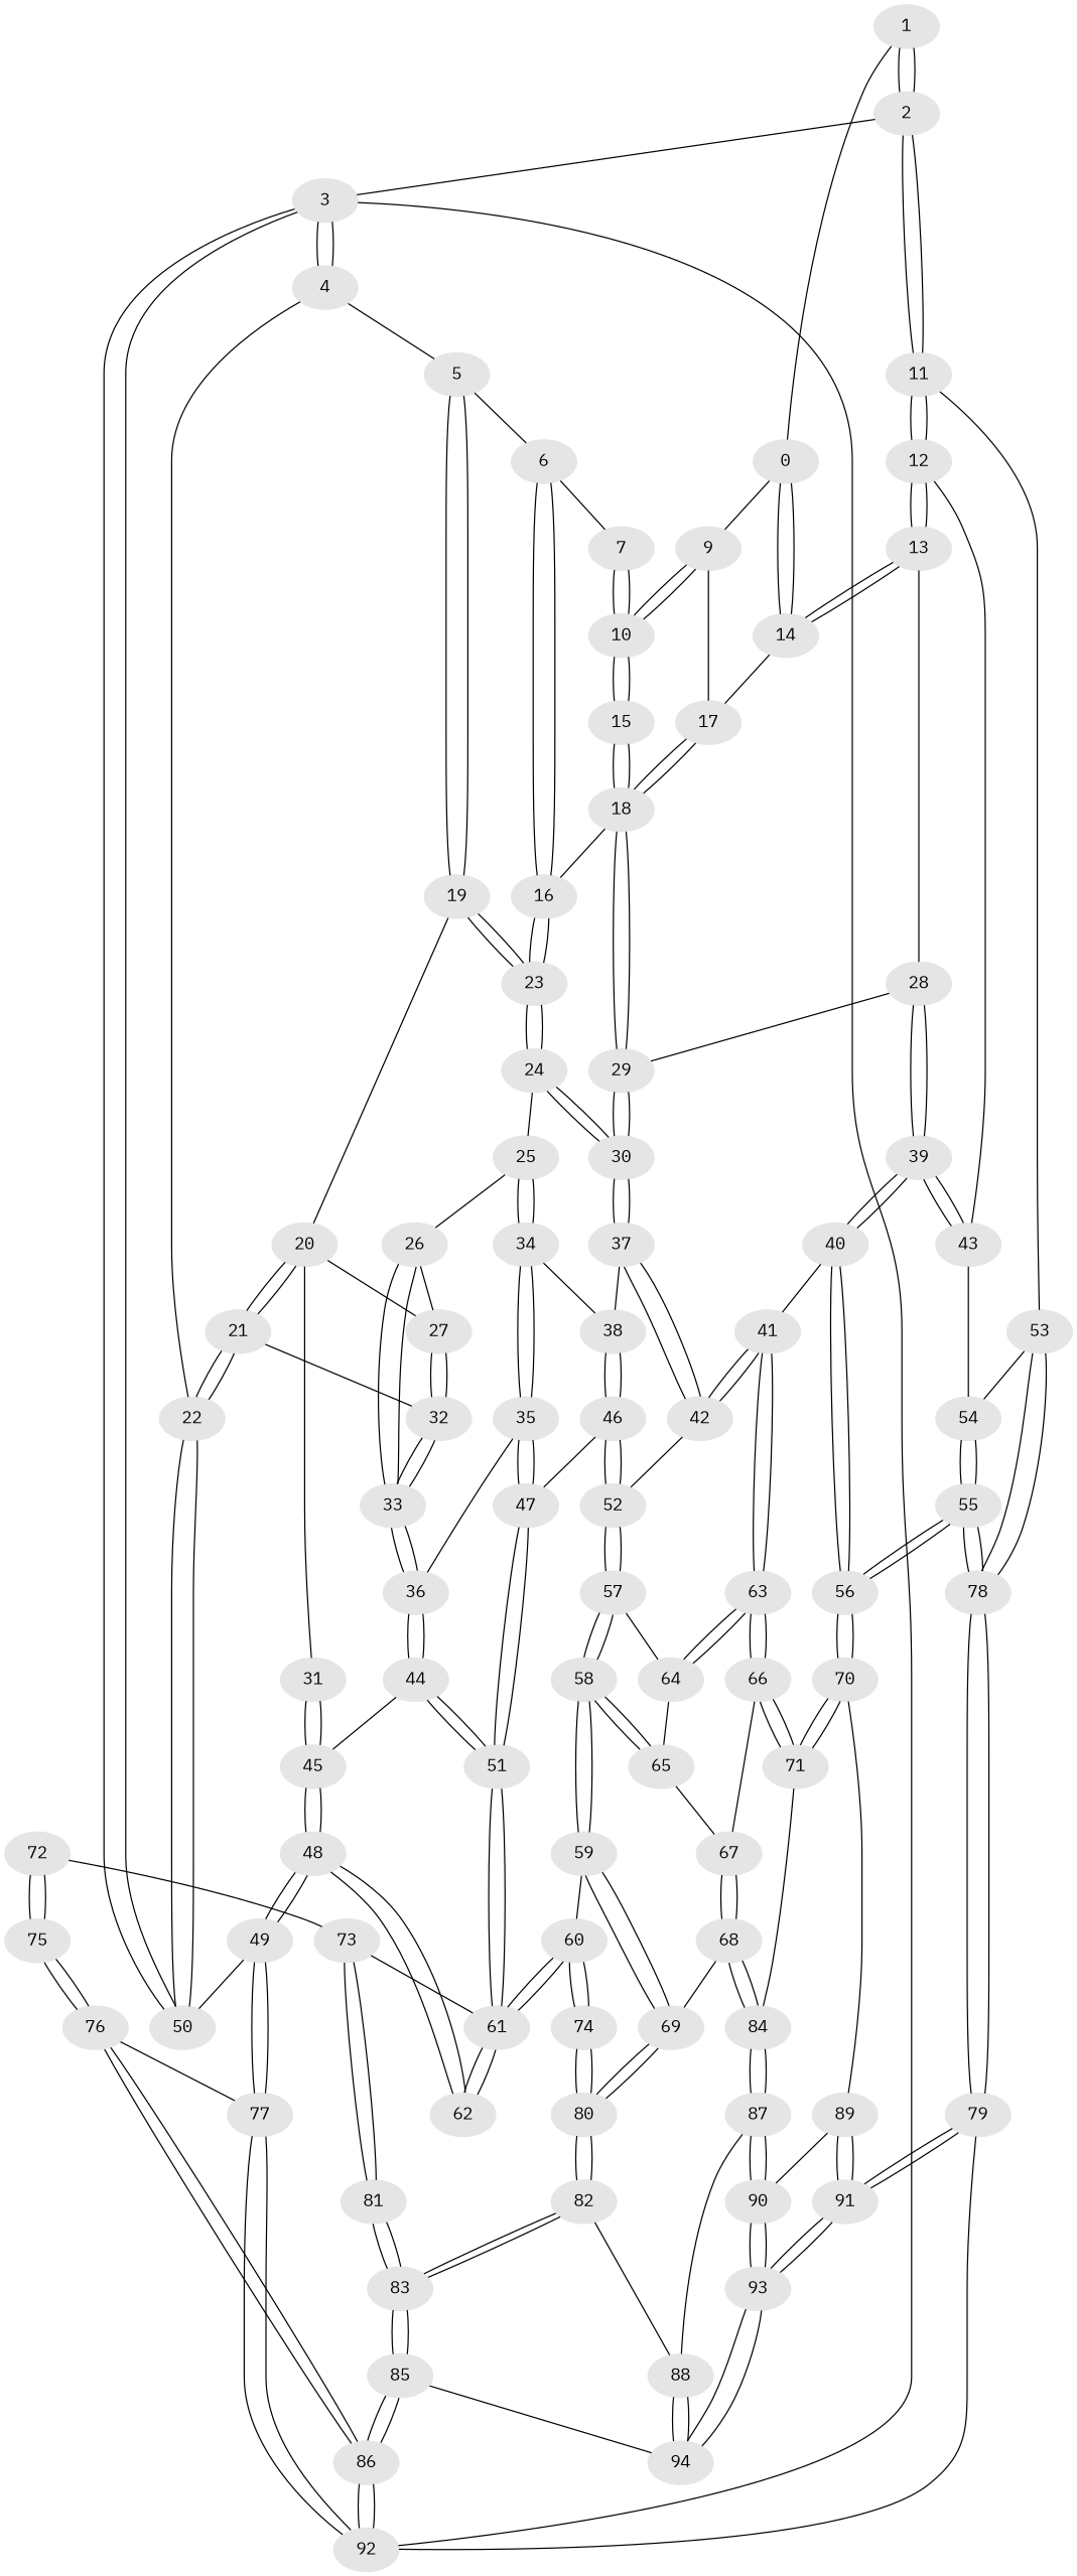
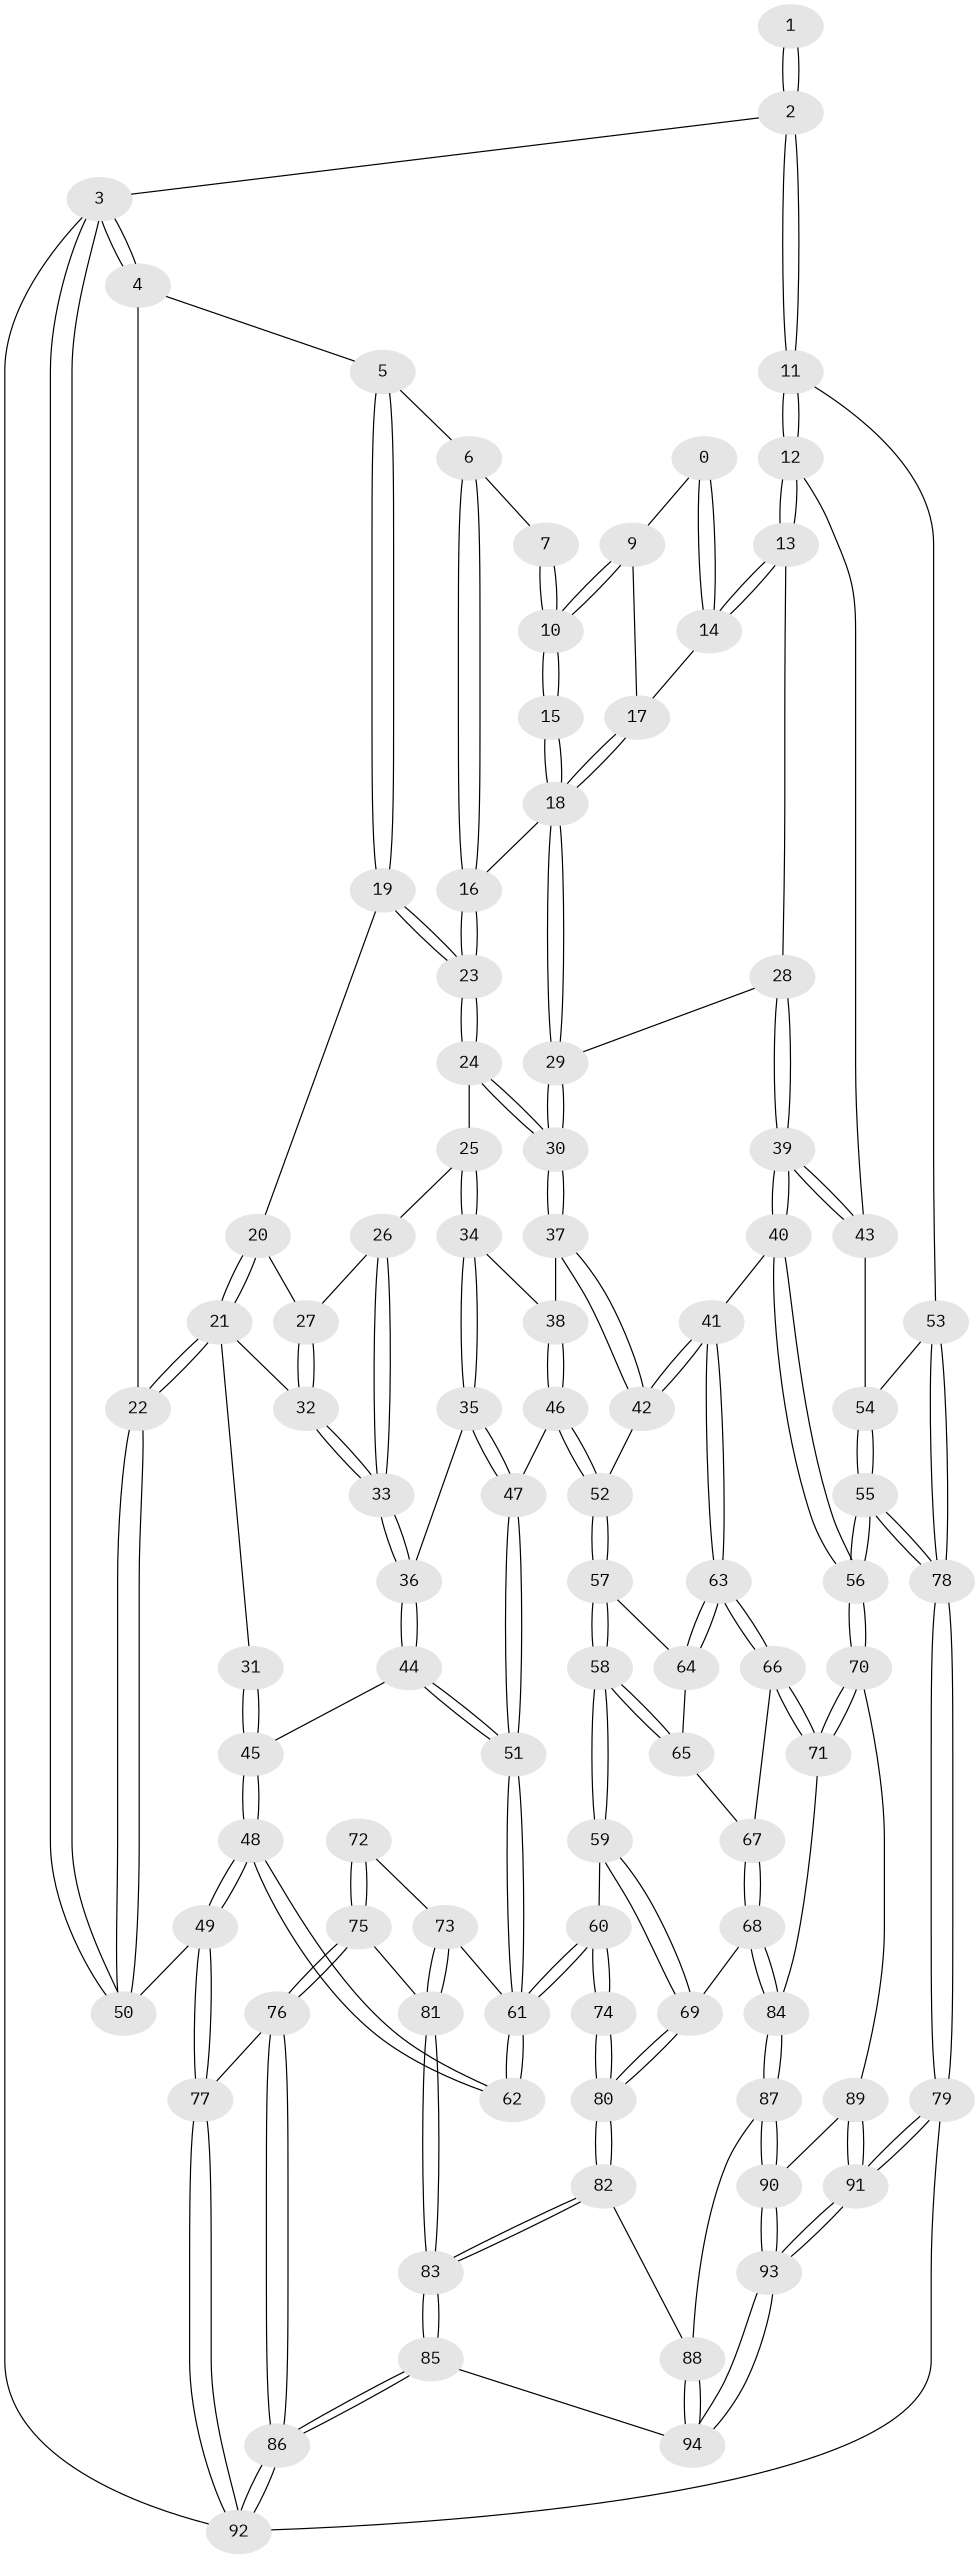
  graph {
    fontname="IBM Plex Mono"
    node [color=gray90 fontname="IBM Plex Mono" style=filled]
    edge [fontname="IBM Plex Mono"]
    1
    2
    n3 [label=0]
    3
    11
    9
    14
    4
    50
    92
    12
    53
    79
    91
    5
    22
    6
    19
    7
    16
    23
    20
    10
    15
    17
    18
    13
    43
    54
    78
    28
    29
    39
    24
    30
    21
    27
    31
    32
    45
    25
    26
    34
    37
    33
    35
    38
    36
    40
    42
    48
    44
    47
    46
    51
    52
    41
    56
    63
    70
    64
    66
    57
    55
    61
    49
    62
    77
    58
    71
    89
    59
    65
    60
    69
    67
    74
    80
    68
    84
    87
    82
    90
    72
    73
    75
    81
    76
    83
    86
    93
    88
    85
    94
    1 -- 2
    1 -- 2
-   1 -- n3
    2 -- 3
    2 -- 11
    2 -- 11
    n3 -- 9
    n3 -- 14
    n3 -- 14
    3 -- 4
    3 -- 4
    3 -- 50
    3 -- 50
    3 -- 92
    11 -- 12
    11 -- 12
    11 -- 53
    9 -- 10
    9 -- 10
    9 -- 17
    14 -- 17
    4 -- 5
    4 -- 22
    12 -- 13
    12 -- 13
    12 -- 43
    53 -- 54
    53 -- 78
    53 -- 78
    79 -- 92
    79 -- 91
    79 -- 91
    91 -- 93
    91 -- 93
    5 -- 6
    5 -- 19
    5 -- 19
    22 -- 50
    22 -- 50
    6 -- 7
    6 -- 16
    6 -- 16
    19 -- 23
    19 -- 23
    19 -- 20
    7 -- 10
    7 -- 10
    16 -- 23
    16 -- 23
    23 -- 24
    23 -- 24
    20 -- 21
    20 -- 21
    20 -- 27
    10 -- 15
    10 -- 15
    15 -- 18
    15 -- 18
    17 -- 18
    17 -- 18
    18 -- 16
    18 -- 29
    18 -- 29
    13 -- 14
    13 -- 14
    13 -- 28
    43 -- 54
    54 -- 55
    54 -- 55
    78 -- 79
    78 -- 79
    28 -- 29
    28 -- 39
    28 -- 39
    29 -- 30
    29 -- 30
    39 -- 43
    39 -- 43
    39 -- 40
    39 -- 40
    24 -- 30
    24 -- 30
    24 -- 25
    30 -- 37
    30 -- 37
    21 -- 22
    21 -- 22
-   20 -- 31
+   21 -- 31
    21 -- 32
    27 -- 32
    27 -- 32
    31 -- 45
    31 -- 45
    32 -- 33
    32 -- 33
    45 -- 48
    45 -- 48
    25 -- 26
    25 -- 34
    25 -- 34
    26 -- 27
    26 -- 33
    26 -- 33
    34 -- 35
    34 -- 35
    34 -- 38
    37 -- 38
    37 -- 42
    37 -- 42
    33 -- 36
    33 -- 36
    35 -- 36
    35 -- 47
    35 -- 47
    38 -- 46
    38 -- 46
    36 -- 44
    36 -- 44
    40 -- 41
    40 -- 56
    40 -- 56
    42 -- 52
    48 -- 49
    48 -- 49
    48 -- 62
    48 -- 62
    44 -- 45
    44 -- 51
    44 -- 51
    47 -- 51
    47 -- 51
    46 -- 47
    46 -- 52
    46 -- 52
    51 -- 61
    51 -- 61
    52 -- 57
    52 -- 57
    41 -- 42
    41 -- 42
    41 -- 63
    41 -- 63
    56 -- 70
    56 -- 70
    63 -- 64
    63 -- 64
    63 -- 66
    63 -- 66
    70 -- 71
    70 -- 71
    70 -- 89
    64 -- 65
    66 -- 71
    66 -- 71
    66 -- 67
    57 -- 64
    57 -- 58
    57 -- 58
    55 -- 78
    55 -- 78
    55 -- 56
    55 -- 56
    61 -- 62
    61 -- 62
    49 -- 50
    49 -- 77
    49 -- 77
    77 -- 92
    77 -- 92
    58 -- 59
    58 -- 59
    58 -- 65
    58 -- 65
    71 -- 84
    89 -- 91
    89 -- 91
    89 -- 90
    59 -- 60
    59 -- 69
    59 -- 69
    65 -- 67
    60 -- 61
    60 -- 61
    60 -- 74
    60 -- 74
    69 -- 80
    69 -- 80
    67 -- 68
    67 -- 68
    74 -- 80
    74 -- 80
    80 -- 82
    80 -- 82
    68 -- 69
    68 -- 84
    68 -- 84
    84 -- 87
    84 -- 87
    87 -- 90
    87 -- 90
    87 -- 88
    82 -- 83
    82 -- 83
    82 -- 88
    90 -- 93
    90 -- 93
    72 -- 73
    72 -- 75
    72 -- 75
    73 -- 61
    73 -- 81
    73 -- 81
+   75 -- 81
    75 -- 76
    75 -- 76
    81 -- 83
    81 -- 83
    76 -- 77
    76 -- 86
    76 -- 86
    83 -- 85
    83 -- 85
    86 -- 92
    86 -- 92
    93 -- 94
    93 -- 94
    88 -- 94
    88 -- 94
    85 -- 86
    85 -- 86
    85 -- 94
  }
